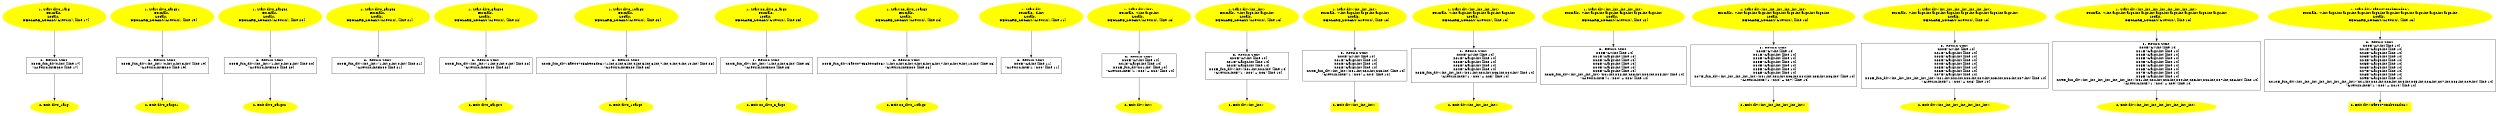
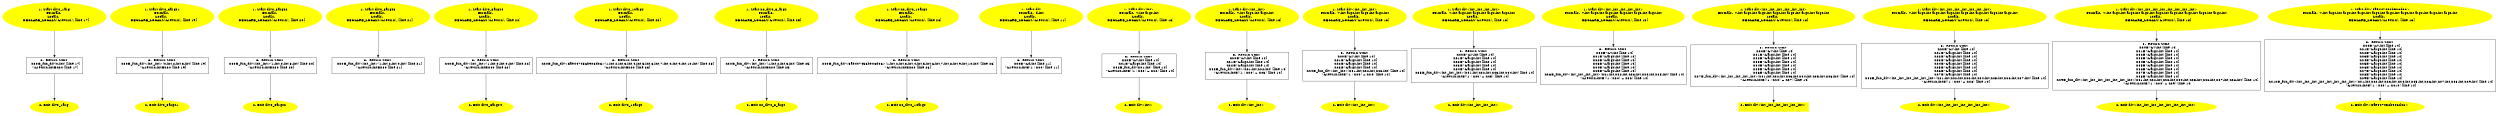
  digraph {
    node [color=yellow style=filled]
    n1 [label="1: Start div0_1arg\nFormals: \nLocals:  \n   DECLARE_LOCALS(&return); [line 17]\n "]
    n2 [label="3:  Return Stmt \n   n$0=_fun_div(0:int) [line 17]\n  *&return:int=n$0 [line 17]\n " shape=box color="" style=""]
    n3 [label="2: Exit div0_1arg \n  "]
    n4 [label="1: Start div0_3args1\nFormals: \nLocals:  \n   DECLARE_LOCALS(&return); [line 19]\n "]
    n5 [label="3:  Return Stmt \n   n$0=_fun_div<int,_int>(0:int,2:int,3:int) [line 19]\n  *&return:int=n$0 [line 19]\n " shape=box color="" style=""]
    n6 [label="2: Exit div0_3args1 \n  "]
    n7 [label="1: Start div0_3args2\nFormals: \nLocals:  \n   DECLARE_LOCALS(&return); [line 20]\n "]
    n8 [label="3:  Return Stmt \n   n$0=_fun_div<int,_int>(1:int,0:int,3:int) [line 20]\n  *&return:int=n$0 [line 20]\n " shape=box color="" style=""]
    n9 [label="2: Exit div0_3args2 \n  "]
    n10 [label="1: Start div0_3args3\nFormals: \nLocals:  \n   DECLARE_LOCALS(&return); [line 21]\n "]
    n11 [label="3:  Return Stmt \n   n$0=_fun_div<int,_int>(1:int,2:int,0:int) [line 21]\n  *&return:int=n$0 [line 21]\n " shape=box color="" style=""]
    n12 [label="1: Start div0_3args4\nFormals: \nLocals:  \n   DECLARE_LOCALS(&return); [line 22]\n "]
    n13 [label="3:  Return Stmt \n   n$0=_fun_div<int,_int>(1:int,0:int,0:int) [line 22]\n  *&return:int=n$0 [line 22]\n " shape=box color="" style=""]
    n14 [label="2: Exit div0_3args4 \n  "]
    n15 [label="1: Start div0_10args\nFormals: \nLocals:  \n   DECLARE_LOCALS(&return); [line 23]\n "]
    n16 [label="3:  Return Stmt \n   n$0=_fun_div<5ae447456b906d06>(1:int,2:int,3:int,4:int,5:int,6:int,7:int,0:int,9:int,10:int) [line 23]\n  *&return:int=n$0 [line 23]\n " shape=box color="" style=""]
    n17 [label="2: Exit div0_10args \n  "]
    n18 [label="1: Start no_div0_3_args\nFormals: \nLocals:  \n   DECLARE_LOCALS(&return); [line 25]\n "]
    n19 [label="3:  Return Stmt \n   n$0=_fun_div<int,_int>(1:int,2:int,3:int) [line 25]\n  *&return:int=n$0 [line 25]\n " shape=box color="" style=""]
    n20 [label="2: Exit no_div0_3_args \n  "]
    n21 [label="1: Start no_div0_10args\nFormals: \nLocals:  \n   DECLARE_LOCALS(&return); [line 26]\n "]
    n22 [label="3:  Return Stmt \n   n$0=_fun_div<5ae447456b906d06>(1:int,2:int,3:int,4:int,5:int,6:int,7:int,8:int,9:int,10:int) [line 26]\n  *&return:int=n$0 [line 26]\n " shape=box color="" style=""]
    n23 [label="2: Exit no_div0_10args \n  "]
    n24 [label="1: Start div\nFormals:  d:int\nLocals:  \n   DECLARE_LOCALS(&return); [line 11]\n "]
    n25 [label="3:  Return Stmt \n   n$0=*&d:int [line 11]\n  *&return:int=(1 / n$0) [line 11]\n " shape=box color="" style=""]
    n26 [label="1: Start div<int>\nFormals:  v:int args:int\nLocals:  \n   DECLARE_LOCALS(&return); [line 13]\n "]
    n27 [label="3:  Return Stmt \n   n$0=*&v:int [line 14]\n  n$1=*&args:int [line 14]\n  n$2=_fun_div(n$1:int) [line 14]\n  *&return:int=((1 / n$0) + n$2) [line 14]\n " shape=box color="" style=""]
    n28 [label="2: Exit div<int> \n  "]
    n29 [label="1: Start div<int,_int>\nFormals:  v:int args:int args:int\nLocals:  \n   DECLARE_LOCALS(&return); [line 13]\n "]
    n30 [label="3:  Return Stmt \n   n$0=*&v:int [line 14]\n  n$1=*&args:int [line 14]\n  n$2=*&args:int [line 14]\n  n$3=_fun_div<int>(n$1:int,n$2:int) [line 14]\n  *&return:int=((1 / n$0) + n$3) [line 14]\n " shape=box color="" style=""]
    n31 [label="2: Exit div<int,_int> \n  "]
    n32 [label="1: Start div<int,_int,_int>\nFormals:  v:int args:int args:int args:int\nLocals:  \n   DECLARE_LOCALS(&return); [line 13]\n "]
    n33 [label="3:  Return Stmt \n   n$0=*&v:int [line 14]\n  n$1=*&args:int [line 14]\n  n$2=*&args:int [line 14]\n  n$3=*&args:int [line 14]\n  n$4=_fun_div<int,_int>(n$1:int,n$2:int,n$3:int) [line 14]\n  *&return:int=((1 / n$0) + n$4) [line 14]\n " shape=box color="" style=""]
-   n34 [label="2: Exit div<int,_int,_int> \n  " shape=box]
+   n34 [label="2: Exit div<int,_int,_int> \n  "]
    n35 [label="1: Start div<int,_int,_int,_int>\nFormals:  v:int args:int args:int args:int args:int\nLocals:  \n   DECLARE_LOCALS(&return); [line 13]\n "]
    n36 [label="3:  Return Stmt \n   n$0=*&v:int [line 14]\n  n$1=*&args:int [line 14]\n  n$2=*&args:int [line 14]\n  n$3=*&args:int [line 14]\n  n$4=*&args:int [line 14]\n  n$5=_fun_div<int,_int,_int>(n$1:int,n$2:int,n$3:int,n$4:int) [line 14]\n  *&return:int=((1 / n$0) + n$5) [line 14]\n " shape=box color="" style=""]
    n37 [label="2: Exit div<int,_int,_int,_int> \n  "]
    n38 [label="1: Start div<int,_int,_int,_int,_int>\nFormals:  v:int args:int args:int args:int args:int args:int\nLocals:  \n   DECLARE_LOCALS(&return); [line 13]\n "]
    n39 [label="3:  Return Stmt \n   n$0=*&v:int [line 14]\n  n$1=*&args:int [line 14]\n  n$2=*&args:int [line 14]\n  n$3=*&args:int [line 14]\n  n$4=*&args:int [line 14]\n  n$5=*&args:int [line 14]\n  n$6=_fun_div<int,_int,_int,_int>(n$1:int,n$2:int,n$3:int,n$4:int,n$5:int) [line 14]\n  *&return:int=((1 / n$0) + n$6) [line 14]\n " shape=box color="" style=""]
    n40 [label="1: Start div<int,_int,_int,_int,_int,_int>\nFormals:  v:int args:int args:int args:int args:int args:int args:int\nLocals:  \n   DECLARE_LOCALS(&return); [line 13]\n "]
    n41 [label="3:  Return Stmt \n   n$0=*&v:int [line 14]\n  n$1=*&args:int [line 14]\n  n$2=*&args:int [line 14]\n  n$3=*&args:int [line 14]\n  n$4=*&args:int [line 14]\n  n$5=*&args:int [line 14]\n  n$6=*&args:int [line 14]\n  n$7=_fun_div<int,_int,_int,_int,_int>(n$1:int,n$2:int,n$3:int,n$4:int,n$5:int,n$6:int) [line 14]\n  *&return:int=((1 / n$0) + n$7) [line 14]\n " shape=box color="" style=""]
    n42 [label="2: Exit div<int,_int,_int,_int,_int,_int> \n  " shape=box]
    n43 [label="1: Start div<int,_int,_int,_int,_int,_int,_int>\nFormals:  v:int args:int args:int args:int args:int args:int args:int args:int\nLocals:  \n   DECLARE_LOCALS(&return); [line 13]\n "]
    n44 [label="3:  Return Stmt \n   n$0=*&v:int [line 14]\n  n$1=*&args:int [line 14]\n  n$2=*&args:int [line 14]\n  n$3=*&args:int [line 14]\n  n$4=*&args:int [line 14]\n  n$5=*&args:int [line 14]\n  n$6=*&args:int [line 14]\n  n$7=*&args:int [line 14]\n  n$8=_fun_div<int,_int,_int,_int,_int,_int>(n$1:int,n$2:int,n$3:int,n$4:int,n$5:int,n$6:int,n$7:int) [line 14]\n  *&return:int=((1 / n$0) + n$8) [line 14]\n " shape=box color="" style=""]
    n45 [label="2: Exit div<int,_int,_int,_int,_int,_int,_int> \n  "]
    n46 [label="1: Start div<int,_int,_int,_int,_int,_int,_int,_int>\nFormals:  v:int args:int args:int args:int args:int args:int args:int args:int args:int\nLocals:  \n   DECLARE_LOCALS(&return); [line 13]\n "]
    n47 [label="3:  Return Stmt \n   n$0=*&v:int [line 14]\n  n$1=*&args:int [line 14]\n  n$2=*&args:int [line 14]\n  n$3=*&args:int [line 14]\n  n$4=*&args:int [line 14]\n  n$5=*&args:int [line 14]\n  n$6=*&args:int [line 14]\n  n$7=*&args:int [line 14]\n  n$8=*&args:int [line 14]\n  n$9=_fun_div<int,_int,_int,_int,_int,_int,_int>(n$1:int,n$2:int,n$3:int,n$4:int,n$5:int,n$6:int,n$7:int,n$8:int) [line 14]\n  *&return:int=((1 / n$0) + n$9) [line 14]\n " shape=box color="" style=""]
    n48 [label="2: Exit div<int,_int,_int,_int,_int,_int,_int,_int> \n  "]
    n49 [label="1: Start div<5ae447456b906d06>\nFormals:  v:int args:int args:int args:int args:int args:int args:int args:int args:int args:int\nLocals:  \n   DECLARE_LOCALS(&return); [line 13]\n "]
    n50 [label="3:  Return Stmt \n   n$0=*&v:int [line 14]\n  n$1=*&args:int [line 14]\n  n$2=*&args:int [line 14]\n  n$3=*&args:int [line 14]\n  n$4=*&args:int [line 14]\n  n$5=*&args:int [line 14]\n  n$6=*&args:int [line 14]\n  n$7=*&args:int [line 14]\n  n$8=*&args:int [line 14]\n  n$9=*&args:int [line 14]\n  n$10=_fun_div<int,_int,_int,_int,_int,_int,_int,_int>(n$1:int,n$2:int,n$3:int,n$4:int,n$5:int,n$6:int,n$7:int,n$8:int,n$9:int) [line 14]\n  *&return:int=((1 / n$0) + n$10) [line 14]\n " shape=box color="" style=""]
-   n51 [label="2: Exit div<5ae447456b906d06> \n  " shape=box]
+   n51 [label="2: Exit div<5ae447456b906d06> \n  "]
    n1 -> n2
    n2 -> n3
    n4 -> n5
    n5 -> n6
    n7 -> n8
    n8 -> n9
    n10 -> n11
    n12 -> n13
    n13 -> n14
    n15 -> n16
    n16 -> n17
    n18 -> n19
    n19 -> n20
    n21 -> n22
    n22 -> n23
    n24 -> n25
    n26 -> n27
    n27 -> n28
    n29 -> n30
    n30 -> n31
    n32 -> n33
    n33 -> n34
    n35 -> n36
    n36 -> n37
    n38 -> n39
    n40 -> n41
    n41 -> n42
    n43 -> n44
    n44 -> n45
    n46 -> n47
    n47 -> n48
    n49 -> n50
    n50 -> n51
  }
